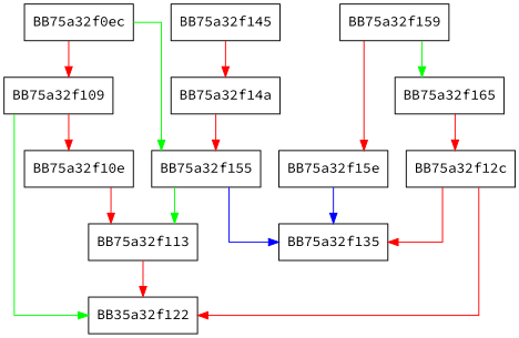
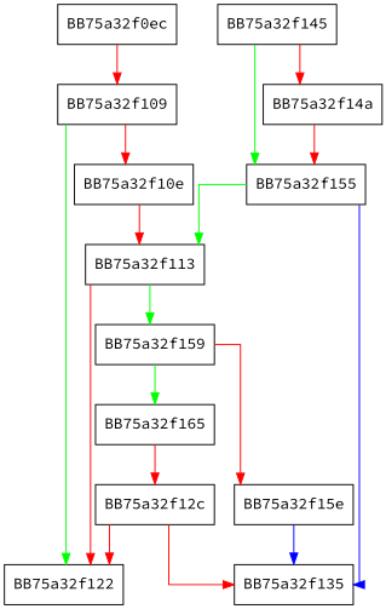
  digraph {
    fontname="Source Code Pro"
    splines=ortho
    node [fontname="Source Code Pro" shape=box]
    edge [color=red fontname="Source Code Pro"]
    BB75a32f0ec
    BB75a32f155
    BB75a32f109
    BB75a32f135
    BB75a32f113
-   BB75a32f122 [label=BB35a32f122]
+   BB75a32f122
    BB75a32f10e
    BB75a32f12c
    BB75a32f145
    BB75a32f14a
    BB75a32f159
    BB75a32f165
    BB75a32f15e
-   BB75a32f0ec -> BB75a32f155 [color=green]
+   BB75a32f145 -> BB75a32f155 [color=green]
    BB75a32f0ec -> BB75a32f109
    BB75a32f155 -> BB75a32f135 [color=blue]
    BB75a32f155 -> BB75a32f113 [color=green]
    BB75a32f109 -> BB75a32f122 [color=green]
    BB75a32f109 -> BB75a32f10e
    BB75a32f113 -> BB75a32f122
+   BB75a32f113 -> BB75a32f159 [color=green]
    BB75a32f10e -> BB75a32f113
    BB75a32f12c -> BB75a32f135
    BB75a32f12c -> BB75a32f122
    BB75a32f145 -> BB75a32f14a
    BB75a32f14a -> BB75a32f155
    BB75a32f159 -> BB75a32f165 [color=green]
    BB75a32f159 -> BB75a32f15e
    BB75a32f165 -> BB75a32f12c
    BB75a32f15e -> BB75a32f135 [color=blue]
  }
